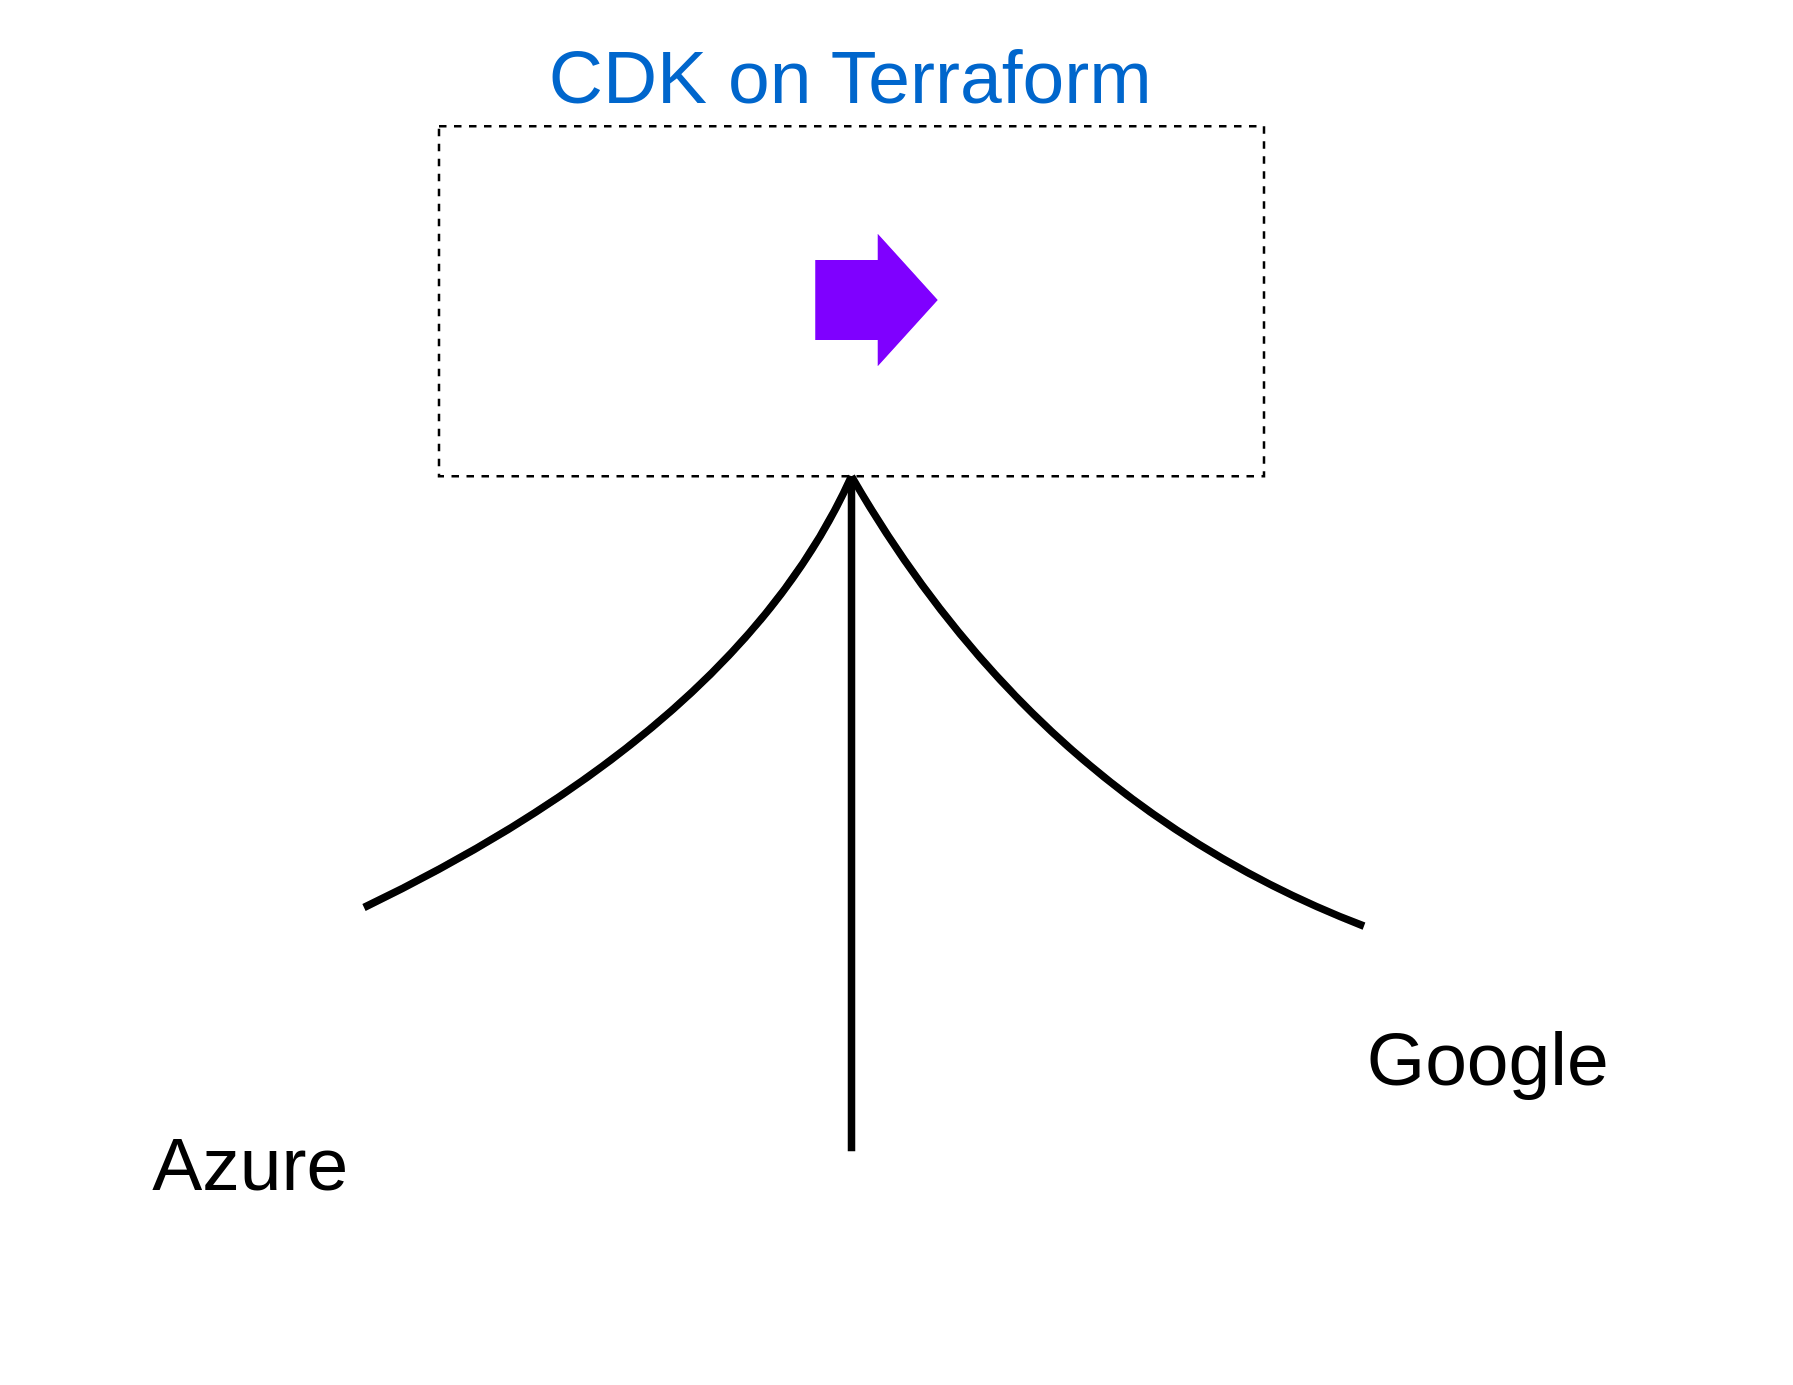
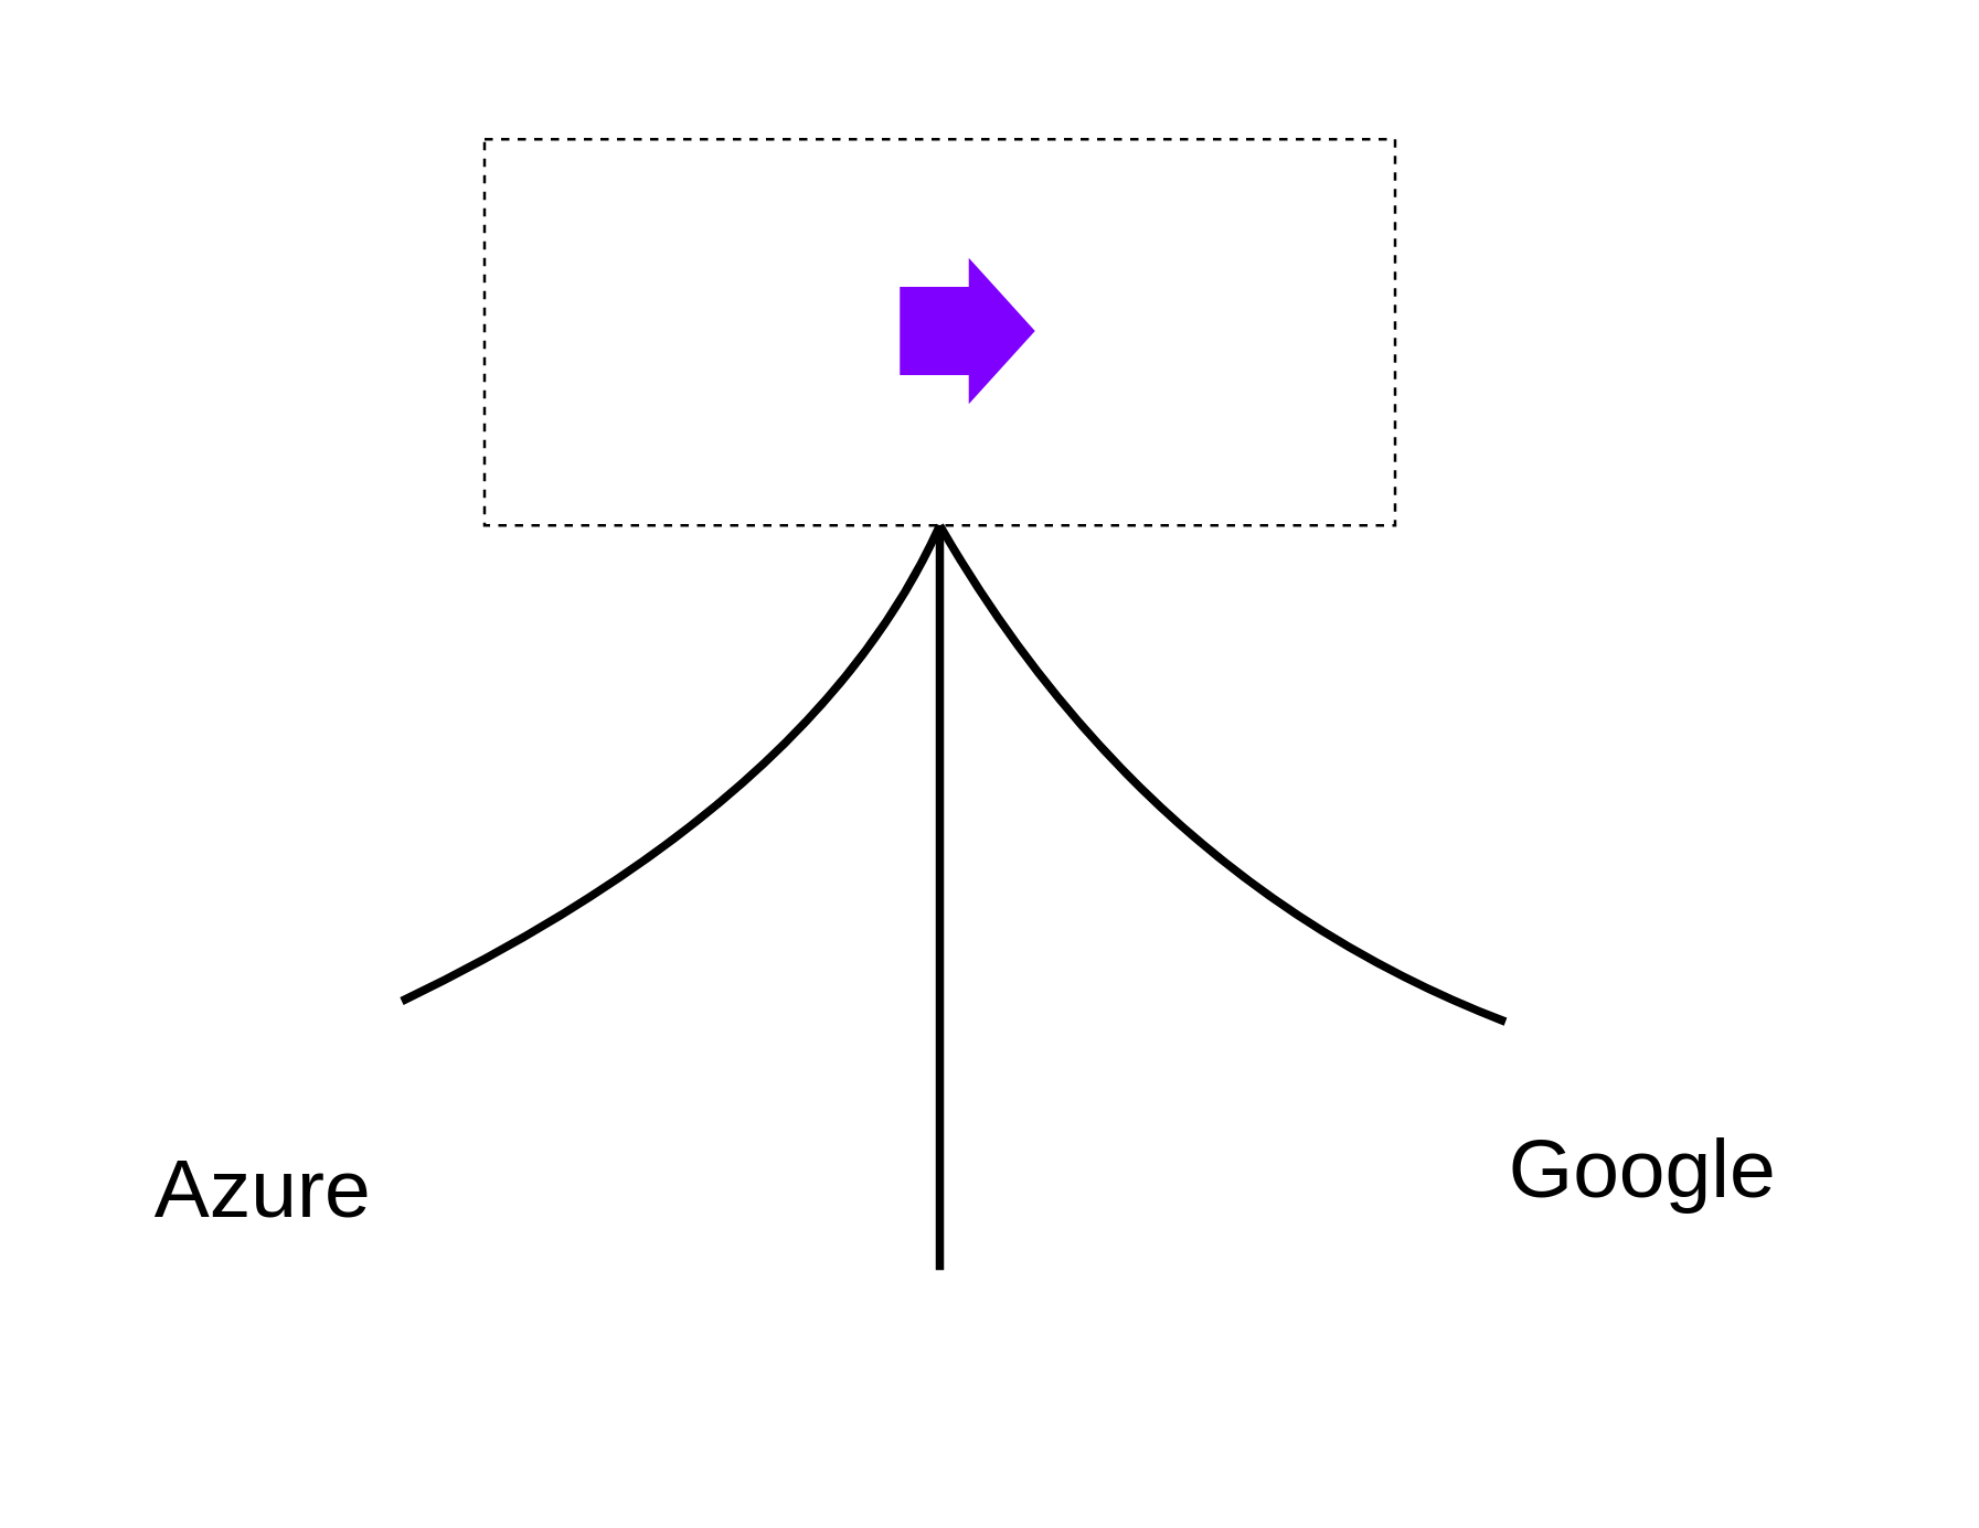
  <mxCell id="0" />
  <mxCell id="1" parent="0" />
  <mxCell id="2" value="" style="shape=image;verticalLabelPosition=bottom;labelBackgroundColor=#ffffff;verticalAlign=top;aspect=fixed;imageAspect=0;image=https://raw.githubusercontent.com/aws/aws-cdk/master/logo/default-128-dark.png;" vertex="1" parent="1"><mxGeometry x="215" y="70" width="100" height="100" as="geometry" /></mxCell>
  <mxCell id="3" value="" style="shape=image;verticalLabelPosition=bottom;labelBackgroundColor=#ffffff;verticalAlign=top;aspect=fixed;imageAspect=0;image=https://i.pinimg.com/originals/28/ec/74/28ec7440a57536eebad2931517aa1cce.png;" vertex="1" parent="1"><mxGeometry x="375" y="70" width="100" height="100" as="geometry" /></mxCell>
  <mxCell id="4" value="" style="shape=flexArrow;endArrow=classic;html=1;fontColor=#0066CC;width=32;endSize=7.67;strokeColor=none;fillColor=#7F00FF;" edge="1" parent="1"><mxGeometry width="50" height="50" relative="1" as="geometry"><mxPoint x="325" y="119.5" as="sourcePoint" /><mxPoint x="375" y="119.5" as="targetPoint" /></mxGeometry></mxCell>
  <mxCell id="5" value="" style="rounded=0;whiteSpace=wrap;html=1;fillColor=none;fontColor=#0066CC;dashed=1;" vertex="1" parent="1"><mxGeometry x="175" y="50" width="330" height="140" as="geometry" /></mxCell>
- <mxCell id="6" value="CDK on Terraform" style="text;html=1;strokeColor=none;fillColor=none;align=center;verticalAlign=middle;whiteSpace=wrap;rounded=0;dashed=1;fontColor=#0066CC;strokeWidth=20;fontSize=30;" vertex="1" parent="1"><mxGeometry x="195" y="20" width="290" height="20" as="geometry" /></mxCell>
  <mxCell id="7" value="" style="shape=image;verticalLabelPosition=bottom;labelBackgroundColor=#ffffff;verticalAlign=top;aspect=fixed;imageAspect=0;image=https://upload.wikimedia.org/wikipedia/commons/thumb/9/93/Amazon_Web_Services_Logo.svg/1280px-Amazon_Web_Services_Logo.svg.png;" vertex="1" parent="1"><mxGeometry x="290" y="472" width="100" height="59.81" as="geometry" /></mxCell>
  <mxCell id="8" value="" style="shape=image;verticalLabelPosition=bottom;labelBackgroundColor=#ffffff;verticalAlign=top;aspect=fixed;imageAspect=0;image=https://cloud.google.com/images/social-icon-google-cloud-1200-630.png;" vertex="1" parent="1"><mxGeometry x="495" y="310" width="200" height="105" as="geometry" /></mxCell>
  <mxCell id="9" value="" style="shape=image;verticalLabelPosition=bottom;labelBackgroundColor=#ffffff;verticalAlign=top;aspect=fixed;imageAspect=0;image=https://image.flaticon.com/icons/png/512/873/873107.png;" vertex="1" parent="1"><mxGeometry x="45" y="312.5" width="100" height="100" as="geometry" /></mxCell>
  <mxCell id="10" value="" style="curved=1;endArrow=none;html=1;fillColor=#7F00FF;fontSize=30;fontColor=#0066CC;exitX=1;exitY=0.5;exitDx=0;exitDy=0;entryX=0.5;entryY=1;entryDx=0;entryDy=0;endFill=0;strokeWidth=3;" edge="1" parent="1" source="9" target="5"><mxGeometry width="50" height="50" relative="1" as="geometry"><mxPoint x="115" y="200" as="sourcePoint" /><mxPoint x="65" y="250" as="targetPoint" /><Array as="points"><mxPoint x="295" y="290" /></Array></mxGeometry></mxCell>
  <mxCell id="11" value="" style="curved=1;endArrow=none;html=1;fillColor=#7F00FF;fontSize=30;fontColor=#0066CC;entryX=0.5;entryY=1;entryDx=0;entryDy=0;endFill=0;strokeWidth=3;" edge="1" parent="1" target="5"><mxGeometry width="50" height="50" relative="1" as="geometry"><mxPoint x="340" y="460" as="sourcePoint" /><mxPoint x="350" y="200" as="targetPoint" /><Array as="points" /></mxGeometry></mxCell>
  <mxCell id="12" value="" style="curved=1;endArrow=none;html=1;fillColor=#7F00FF;fontSize=30;fontColor=#0066CC;exitX=0.25;exitY=0.571;exitDx=0;exitDy=0;entryX=0.5;entryY=1;entryDx=0;entryDy=0;endFill=0;strokeWidth=3;exitPerimeter=0;" edge="1" parent="1" source="8" target="5"><mxGeometry width="50" height="50" relative="1" as="geometry"><mxPoint x="155" y="372.5" as="sourcePoint" /><mxPoint x="350" y="200" as="targetPoint" /><Array as="points"><mxPoint x="415" y="320" /></Array></mxGeometry></mxCell>
- <mxCell id="13" value="&lt;font color=&quot;#000000&quot;&gt;Azure&lt;/font&gt;" style="text;html=1;strokeColor=none;fillColor=none;align=center;verticalAlign=middle;whiteSpace=wrap;rounded=0;dashed=1;fontColor=#0066CC;strokeWidth=20;fontSize=30;" vertex="1" parent="1"><mxGeometry x="25" y="455" width="150" height="20" as="geometry" /></mxCell>
+ <mxCell id="13" value="&lt;font color=&quot;#000000&quot;&gt;Azure&lt;/font&gt;" style="text;html=1;strokeColor=none;fillColor=none;align=center;verticalAlign=middle;whiteSpace=wrap;rounded=0;dashed=1;fontColor=#0066CC;strokeWidth=20;fontSize=30;" vertex="1" parent="1"><mxGeometry x="20" y="420" width="150" height="20" as="geometry" /></mxCell>
  <mxCell id="14" value="&lt;font color=&quot;#000000&quot;&gt;Google&lt;/font&gt;" style="text;html=1;strokeColor=none;fillColor=none;align=center;verticalAlign=middle;whiteSpace=wrap;rounded=0;dashed=1;fontColor=#0066CC;strokeWidth=20;fontSize=30;" vertex="1" parent="1"><mxGeometry x="520" y="412.5" width="150" height="20" as="geometry" /></mxCell>
